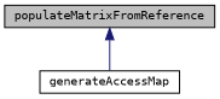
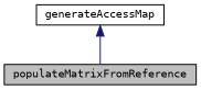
  digraph {
    rankdir=TB
    fontname="DejaVu Sans Mono"
    node [color=black fontname="DejaVu Sans Mono" fontsize=10 shape=record style=filled]
    n1 [fillcolor=grey75 fontcolor=black height=0.2 label=populateMatrixFromReference width=0.4]
    n2 [fillcolor=white height=0.2 label=generateAccessMap width=0.4]
-   n1 -> n2 [color=midnightblue dir=back fontname="DejaVu Sans Mono" fontsize=10 labelfontname=Helvetica labelfontsize=10 style=solid]
+   n2 -> n1 [color=midnightblue dir=back fontname="DejaVu Sans Mono" fontsize=10 labelfontname=Helvetica labelfontsize=10 style=solid]
  }
